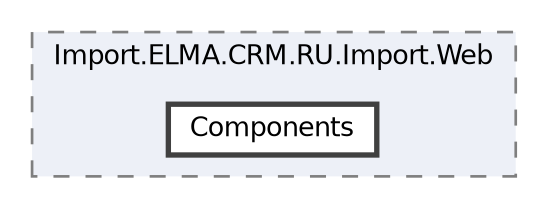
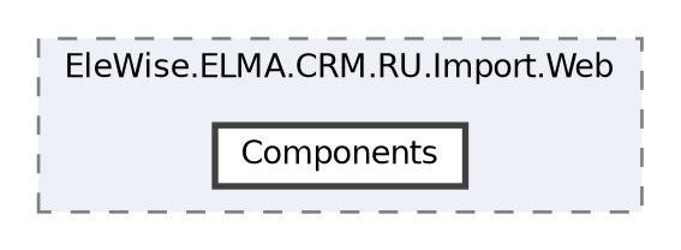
  digraph {
    compound=true
    n1 [color=grey25 fillcolor=white fontname=Helvetica fontsize=10 height=0.2 label=Components shape=box style="filled,bold" width=0.4]
    subgraph cluster_1 {
      bgcolor="#edf0f7"
      fontname=Helvetica
      fontsize=10
-     label="Import.ELMA.CRM.RU.Import.Web"
+     label="EleWise.ELMA.CRM.RU.Import.Web"
      pencolor=grey50
      style="filled,dashed"
      n1
    }
  }
